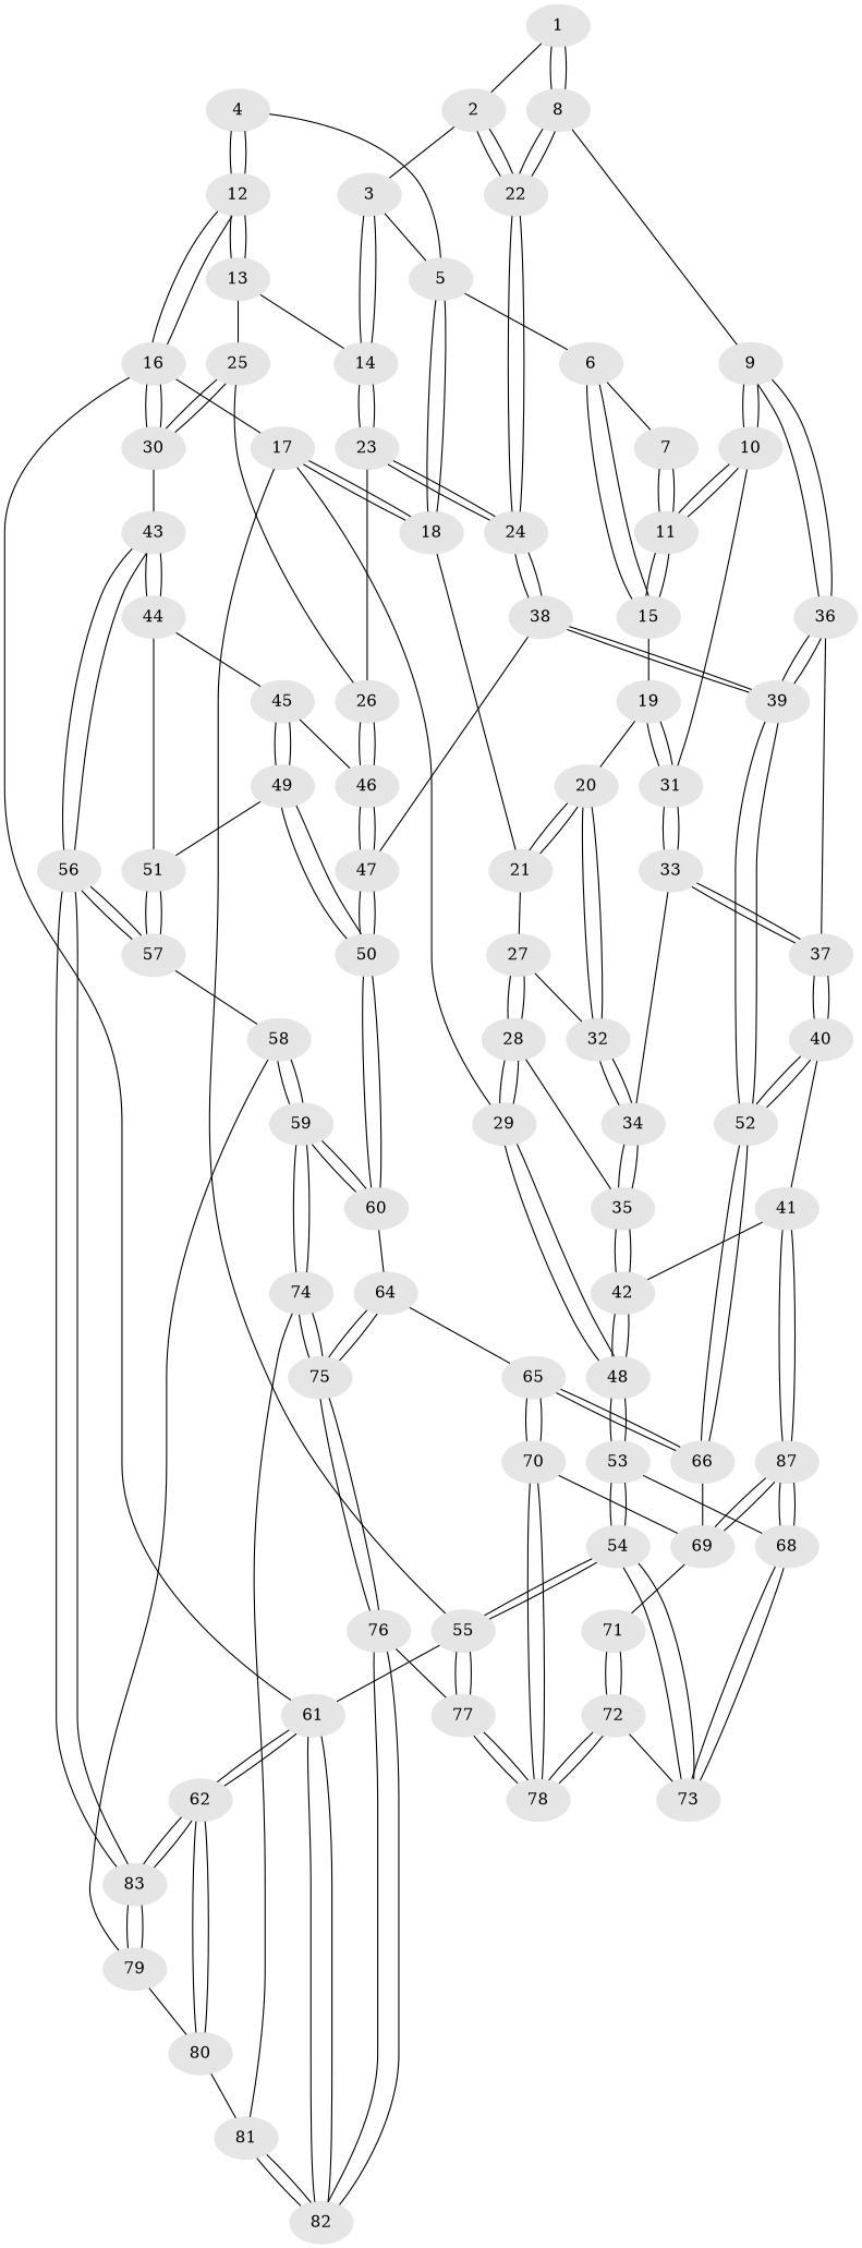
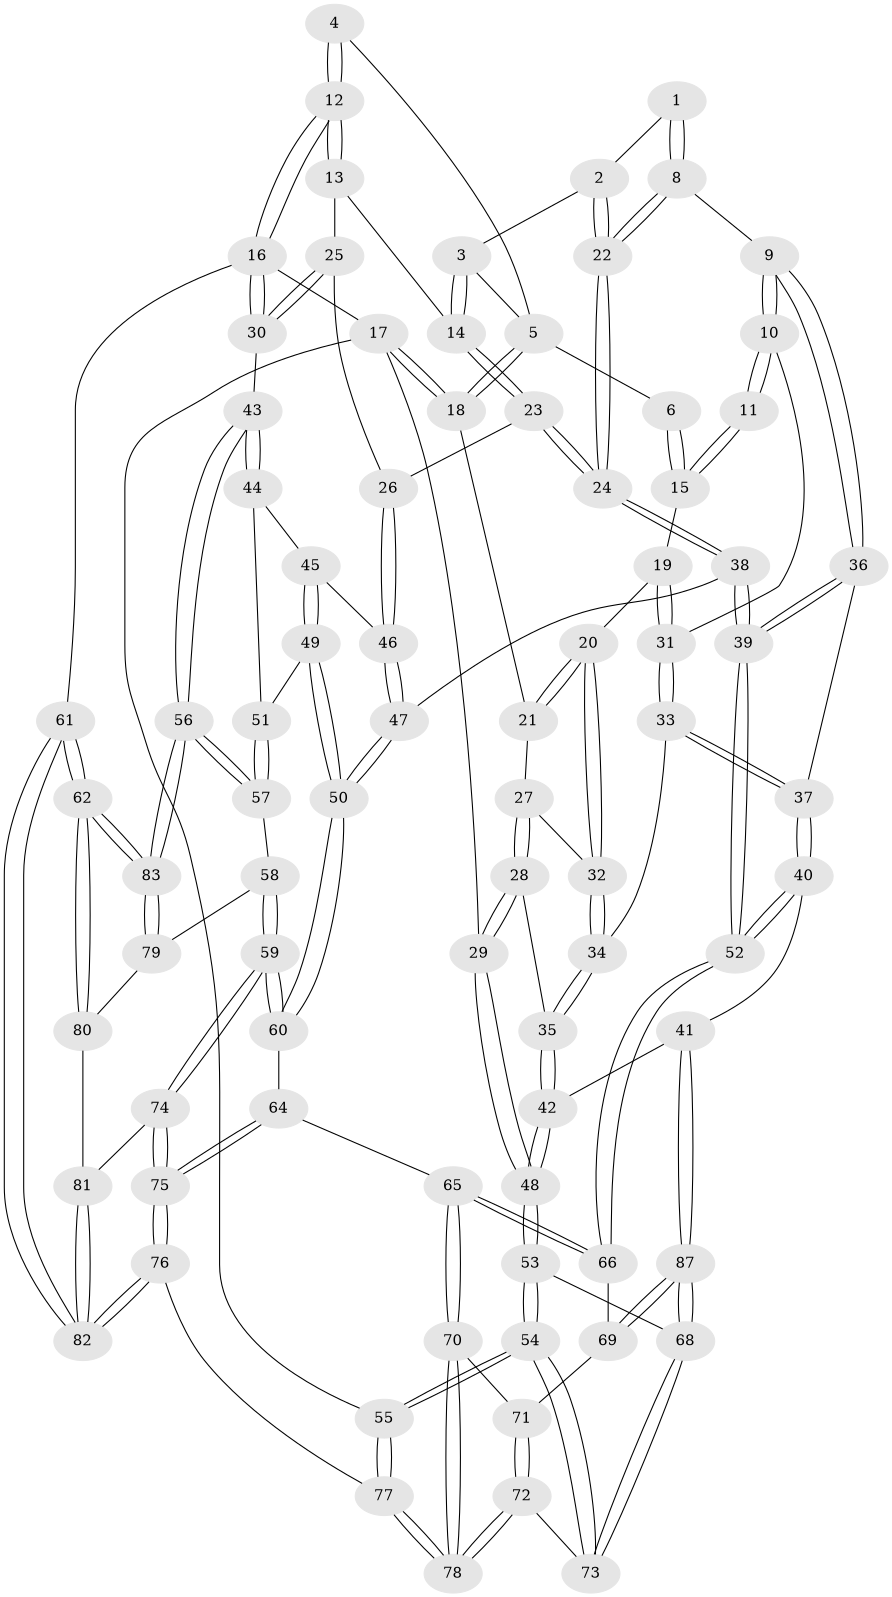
  graph {
    node [color=gray90 style=filled]
    1
    2
    8
    3
    22
    9
    14
    5
    24
    4
    12
    23
    6
    18
    13
    16
-   7
    15
    21
    11
    19
    10
    36
    31
    37
    39
    33
    25
    17
    30
    61
    26
    20
    29
    55
    43
    62
    82
    48
    77
    27
    32
    34
    28
    38
    46
    47
    35
    42
    53
    44
    56
    40
    52
    41
    50
    66
    n58 [label=87]
    68
    69
    45
    51
    57
    n64 [label=83]
    49
    60
    54
    64
    58
    73
    78
    79
    59
    74
    80
    75
    81
    65
    70
    76
    71
    72
    1 -- 2
    1 -- 8
    1 -- 8
    2 -- 3
    2 -- 22
    2 -- 22
    8 -- 22
    8 -- 22
    8 -- 9
    3 -- 14
    3 -- 14
    3 -- 5
    22 -- 24
    22 -- 24
    9 -- 10
    9 -- 10
    9 -- 36
    9 -- 36
    14 -- 23
    14 -- 23
    5 -- 6
    5 -- 18
    5 -- 18
    24 -- 38
    24 -- 38
    4 -- 5
    4 -- 12
    4 -- 12
    12 -- 13
    12 -- 13
    12 -- 16
    12 -- 16
    23 -- 24
    23 -- 24
    23 -- 26
-   6 -- 7
    6 -- 15
    6 -- 15
    18 -- 21
    13 -- 14
    13 -- 25
    16 -- 17
    16 -- 30
    16 -- 30
    16 -- 61
-   7 -- 11
-   7 -- 11
    15 -- 19
    21 -- 27
    11 -- 15
    11 -- 15
    19 -- 31
    19 -- 31
    19 -- 20
    10 -- 11
    10 -- 11
    10 -- 31
    36 -- 37
    36 -- 39
    36 -- 39
    31 -- 33
    31 -- 33
    37 -- 40
    37 -- 40
    39 -- 52
    39 -- 52
    33 -- 37
    33 -- 37
    33 -- 34
    25 -- 30
    25 -- 30
    25 -- 26
    17 -- 18
    17 -- 18
    17 -- 29
    17 -- 55
    30 -- 43
    61 -- 62
    61 -- 62
    61 -- 82
    61 -- 82
    26 -- 46
    26 -- 46
    20 -- 21
    20 -- 21
    20 -- 32
    20 -- 32
    29 -- 48
    29 -- 48
-   55 -- 61
    55 -- 77
    55 -- 77
    43 -- 44
    43 -- 44
    43 -- 56
    43 -- 56
    62 -- n64
    62 -- n64
    62 -- 80
    62 -- 80
    48 -- 53
    48 -- 53
    77 -- 78
    77 -- 78
    27 -- 32
    27 -- 28
    27 -- 28
    32 -- 34
    32 -- 34
    34 -- 35
    34 -- 35
    28 -- 29
    28 -- 29
    28 -- 35
    38 -- 39
    38 -- 39
    38 -- 47
    46 -- 47
    46 -- 47
    47 -- 50
    47 -- 50
    35 -- 42
    35 -- 42
    42 -- 48
    42 -- 48
    53 -- 68
    53 -- 54
    53 -- 54
    44 -- 45
    44 -- 51
    56 -- 57
    56 -- 57
    56 -- n64
    56 -- n64
    40 -- 52
    40 -- 52
    40 -- 41
    52 -- 66
    52 -- 66
    41 -- 42
    41 -- n58
    41 -- n58
    50 -- 60
    50 -- 60
    66 -- 69
    n58 -- 68
    n58 -- 68
    n58 -- 69
    n58 -- 69
    68 -- 73
    68 -- 73
    69 -- 71
    45 -- 46
    45 -- 49
    45 -- 49
    51 -- 57
    51 -- 57
    57 -- 58
    n64 -- 79
    n64 -- 79
    49 -- 50
    49 -- 50
    49 -- 51
    60 -- 64
    54 -- 55
    54 -- 55
    54 -- 73
    54 -- 73
    64 -- 75
    64 -- 75
    64 -- 65
    58 -- 79
    58 -- 59
    58 -- 59
    79 -- 80
    59 -- 60
    59 -- 60
    59 -- 74
    59 -- 74
    74 -- 75
    74 -- 75
    74 -- 81
    80 -- 81
    75 -- 76
    75 -- 76
    81 -- 82
    81 -- 82
    65 -- 66
    65 -- 66
    65 -- 70
    65 -- 70
    70 -- 78
    70 -- 78
-   70 -- 69
+   70 -- 71
    76 -- 82
    76 -- 82
    76 -- 77
    71 -- 72
    71 -- 72
    72 -- 73
    72 -- 78
    72 -- 78
  }
